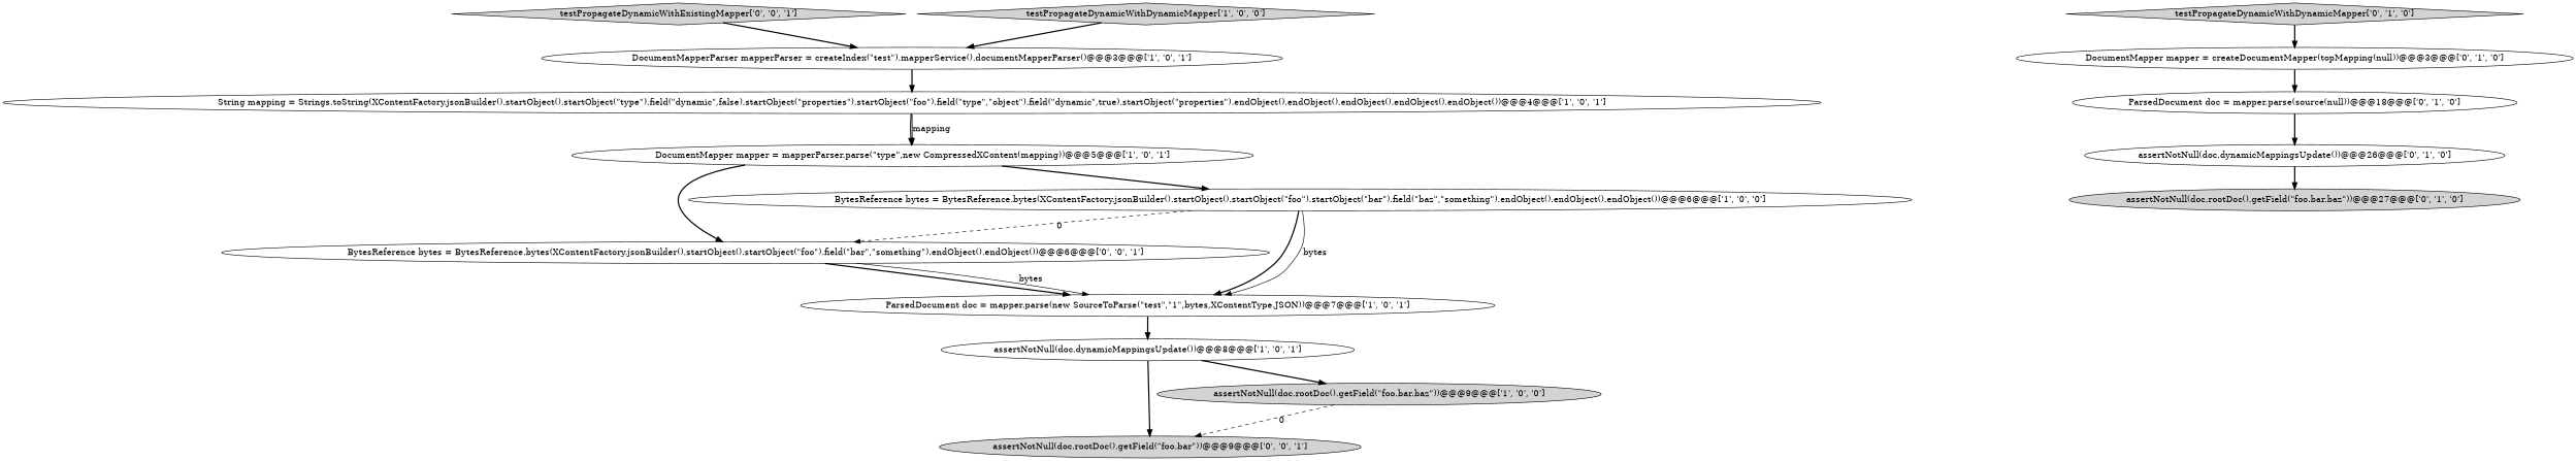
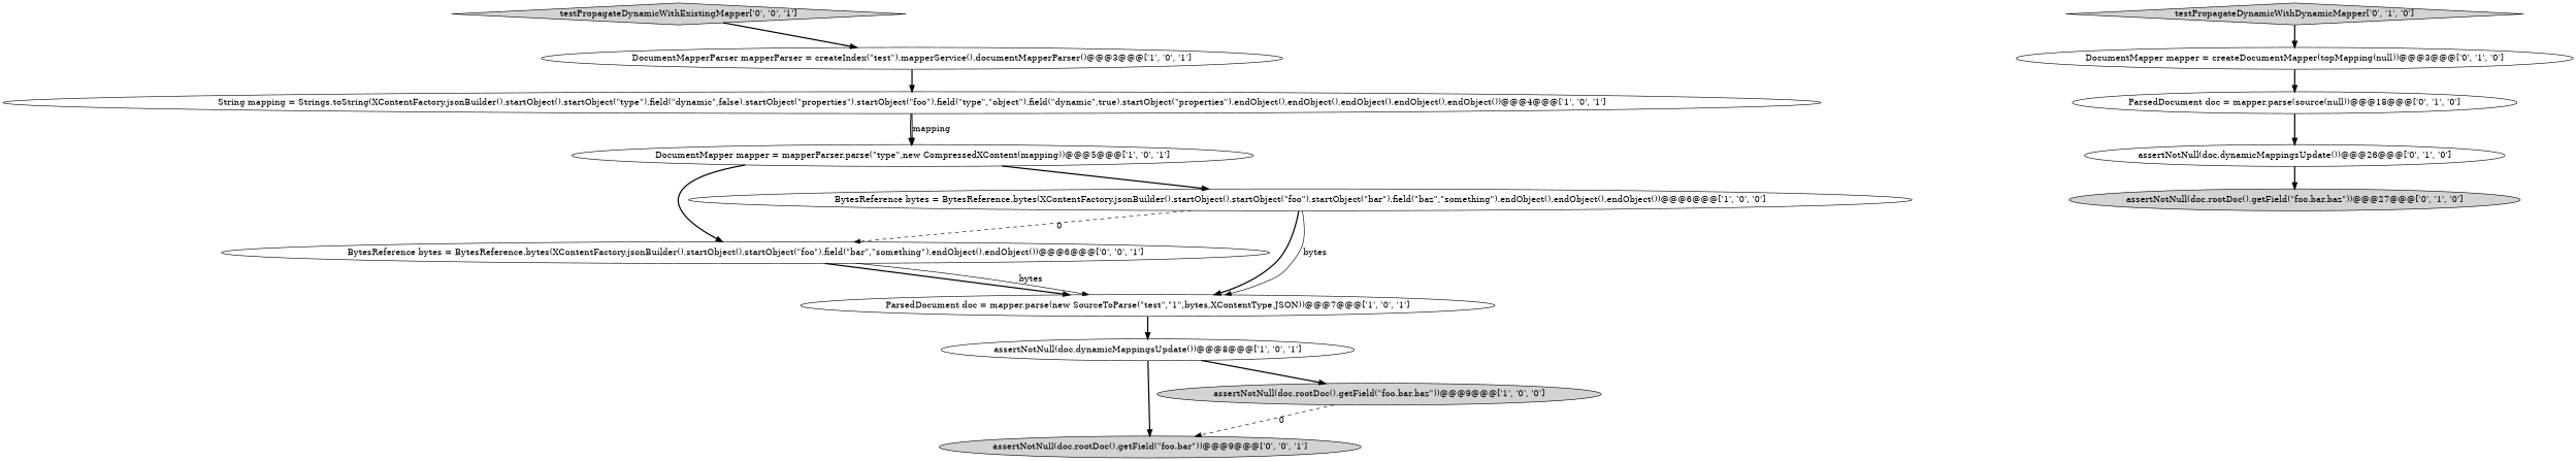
  digraph {
    node [fillcolor=white shape=ellipse style=filled]
    edge [style=bold]
    n1 [fillcolor=lightgray label="assertNotNull(doc.rootDoc().getField(\"foo.bar\"))@@@9@@@['0', '0', '1']"]
    n2 [label="assertNotNull(doc.dynamicMappingsUpdate())@@@26@@@['0', '1', '0']"]
    n3 [fillcolor=lightgray label="assertNotNull(doc.rootDoc().getField(\"foo.bar.baz\"))@@@27@@@['0', '1', '0']"]
    n4 [label="ParsedDocument doc = mapper.parse(source(null))@@@18@@@['0', '1', '0']"]
    n5 [label="DocumentMapper mapper = mapperParser.parse(\"type\",new CompressedXContent(mapping))@@@5@@@['1', '0', '1']"]
    n6 [label="BytesReference bytes = BytesReference.bytes(XContentFactory.jsonBuilder().startObject().startObject(\"foo\").field(\"bar\",\"something\").endObject().endObject())@@@6@@@['0', '0', '1']"]
    n7 [label="BytesReference bytes = BytesReference.bytes(XContentFactory.jsonBuilder().startObject().startObject(\"foo\").startObject(\"bar\").field(\"baz\",\"something\").endObject().endObject().endObject())@@@6@@@['1', '0', '0']"]
    n8 [label="ParsedDocument doc = mapper.parse(new SourceToParse(\"test\",\"1\",bytes,XContentType.JSON))@@@7@@@['1', '0', '1']"]
    n9 [label="DocumentMapperParser mapperParser = createIndex(\"test\").mapperService().documentMapperParser()@@@3@@@['1', '0', '1']"]
    n10 [label="String mapping = Strings.toString(XContentFactory.jsonBuilder().startObject().startObject(\"type\").field(\"dynamic\",false).startObject(\"properties\").startObject(\"foo\").field(\"type\",\"object\").field(\"dynamic\",true).startObject(\"properties\").endObject().endObject().endObject().endObject().endObject())@@@4@@@['1', '0', '1']"]
    n11 [fillcolor=lightgray label="assertNotNull(doc.rootDoc().getField(\"foo.bar.baz\"))@@@9@@@['1', '0', '0']"]
    n12 [label="assertNotNull(doc.dynamicMappingsUpdate())@@@8@@@['1', '0', '1']"]
    n13 [fillcolor=lightgray label="testPropagateDynamicWithDynamicMapper['0', '1', '0']" shape=diamond]
    n14 [label="DocumentMapper mapper = createDocumentMapper(topMapping(null))@@@3@@@['0', '1', '0']"]
    n15 [fillcolor=lightgray label="testPropagateDynamicWithExistingMapper['0', '0', '1']" shape=diamond]
-   n16 [fillcolor=lightgray label="testPropagateDynamicWithDynamicMapper['1', '0', '0']" shape=diamond]
    n2 -> n3
    n4 -> n2
    n5 -> n6
    n5 -> n7
    n6 -> n8
    n6 -> n8 [label=bytes style=solid]
    n7 -> n6 [label=0 style=dashed]
    n7 -> n8
    n7 -> n8 [label=bytes style=solid]
    n8 -> n12
    n9 -> n10
    n10 -> n5
    n10 -> n5 [label=mapping style=solid]
    n11 -> n1 [label=0 style=dashed]
    n12 -> n1
    n12 -> n11
    n13 -> n14
    n14 -> n4
    n15 -> n9
-   n16 -> n9
  }
